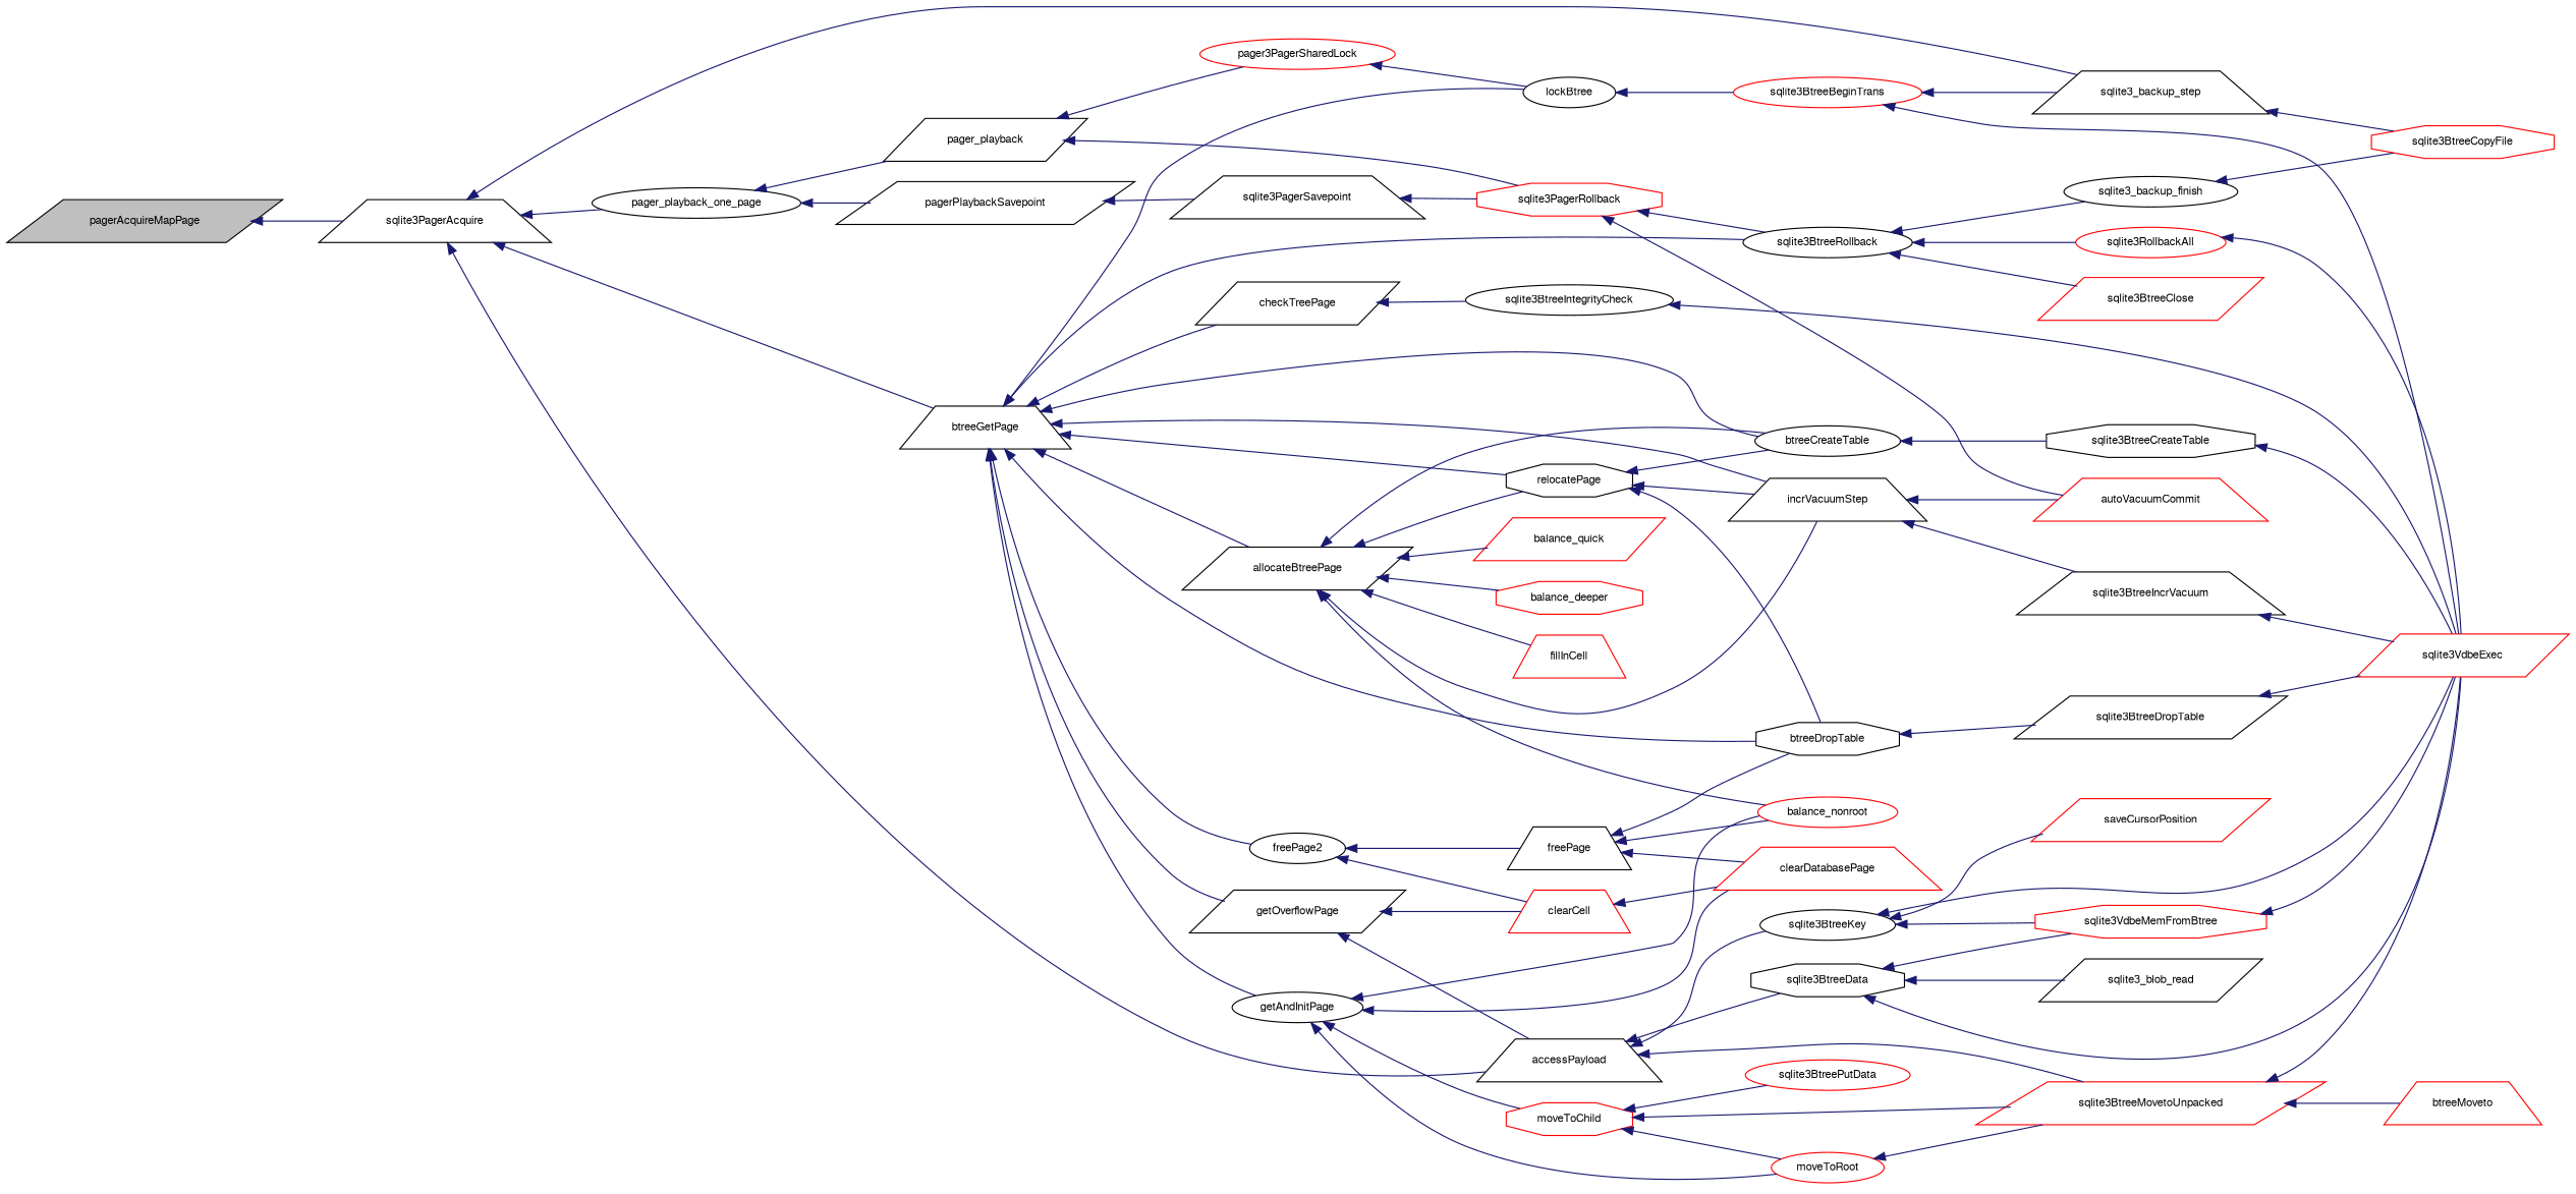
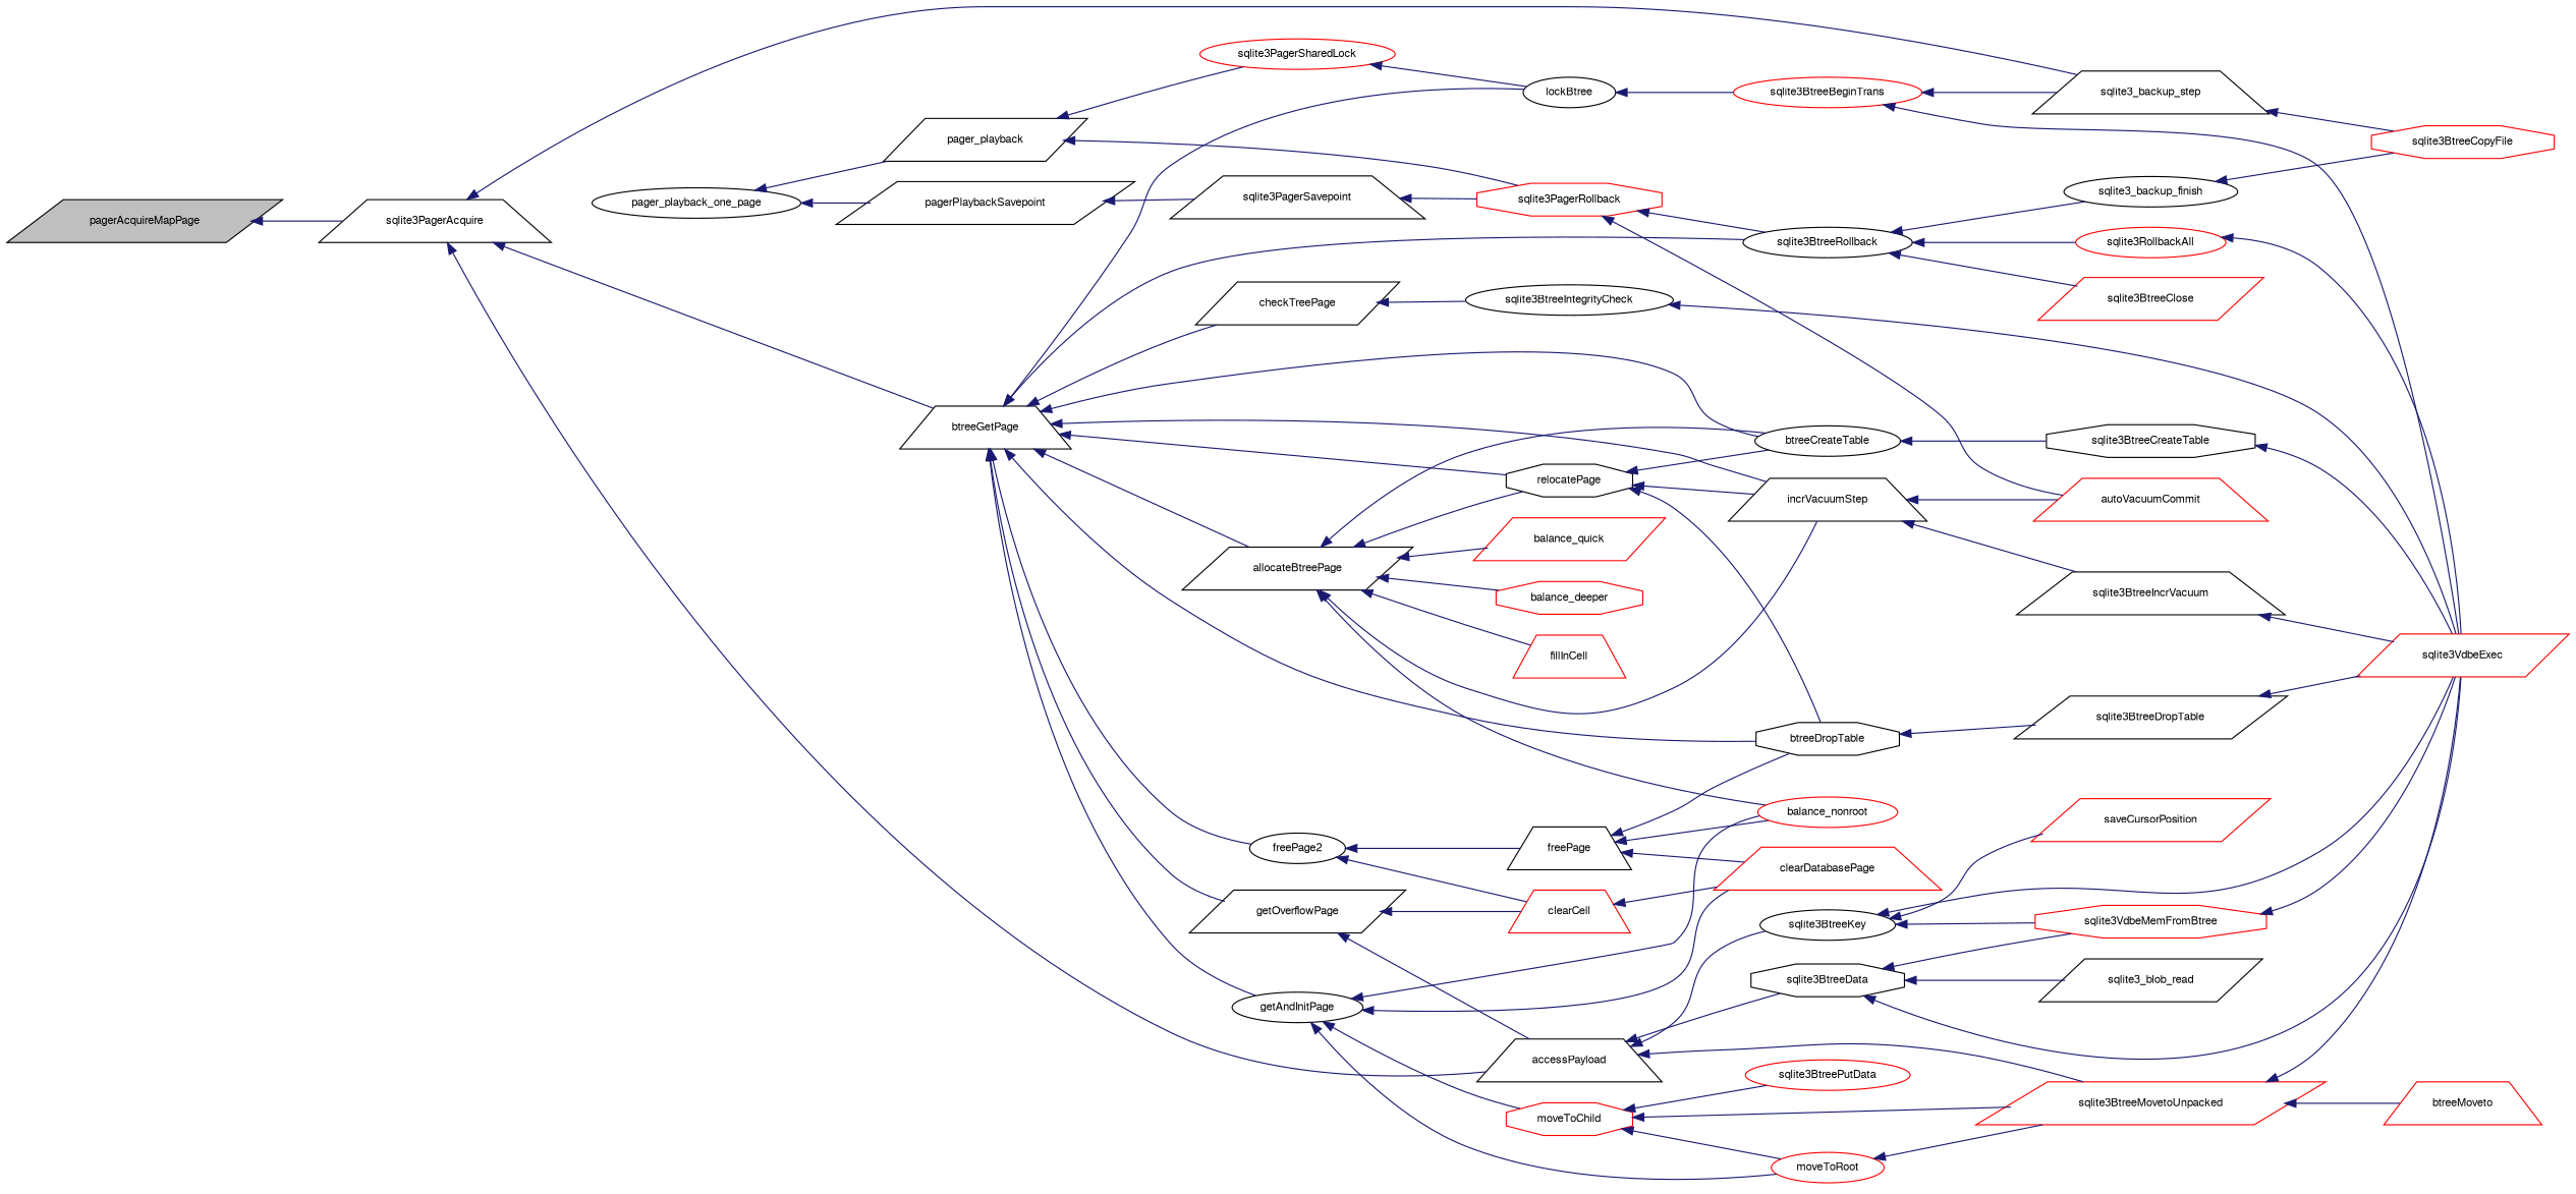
  digraph {
    rankdir=LR
    node [color=black fillcolor=white fontname=FreeSans fontsize=10 shape=ellipse style=filled]
    edge [color=midnightblue dir=back fontname=FreeSans fontsize=10 labelfontname=FreeSans labelfontsize=10 style=solid]
    n1 [fillcolor=grey75 fontcolor=black height=0.2 label=pagerAcquireMapPage shape=parallelogram width=0.4]
    n2 [height=0.2 label=sqlite3PagerAcquire shape=trapezium width=0.4]
    n3 [height=0.2 label=pager_playback_one_page width=0.4]
    n4 [height=0.2 label=sqlite3_backup_step shape=trapezium width=0.4]
    n5 [height=0.2 label=btreeGetPage shape=trapezium width=0.4]
    n6 [height=0.2 label=accessPayload shape=trapezium width=0.4]
    n7 [height=0.2 label=pager_playback shape=parallelogram width=0.4]
    n8 [height=0.2 label=pagerPlaybackSavepoint shape=parallelogram width=0.4]
    n9 [color=red height=0.2 label=sqlite3BtreeCopyFile shape=octagon width=0.4]
    n10 [height=0.2 label=lockBtree width=0.4]
    n11 [height=0.2 label=sqlite3BtreeRollback width=0.4]
    n12 [height=0.2 label=getAndInitPage width=0.4]
    n13 [height=0.2 label=relocatePage shape=octagon width=0.4]
    n14 [height=0.2 label=incrVacuumStep shape=trapezium width=0.4]
    n15 [height=0.2 label=btreeCreateTable width=0.4]
    n16 [height=0.2 label=btreeDropTable shape=octagon width=0.4]
    n17 [height=0.2 label=getOverflowPage shape=parallelogram width=0.4]
    n18 [height=0.2 label=allocateBtreePage shape=parallelogram width=0.4]
    n19 [height=0.2 label=freePage2 width=0.4]
    n20 [height=0.2 label=checkTreePage shape=parallelogram width=0.4]
    n21 [color=red height=0.2 label=sqlite3BtreeMovetoUnpacked shape=parallelogram width=0.4]
    n22 [height=0.2 label=sqlite3BtreeKey width=0.4]
    n23 [height=0.2 label=sqlite3BtreeData shape=octagon width=0.4]
-   n24 [color=red height=0.2 label=pager3PagerSharedLock width=0.4]
+   n24 [color=red height=0.2 label=sqlite3PagerSharedLock width=0.4]
    n25 [color=red height=0.2 label=sqlite3PagerRollback shape=octagon width=0.4]
    n26 [height=0.2 label=sqlite3PagerSavepoint shape=trapezium width=0.4]
    n27 [color=red height=0.2 label=autoVacuumCommit shape=trapezium width=0.4]
    n28 [color=red height=0.2 label=sqlite3BtreeBeginTrans width=0.4]
    n29 [color=red height=0.2 label=sqlite3VdbeExec shape=parallelogram width=0.4]
    n30 [color=red height=0.2 label=sqlite3BtreeClose shape=parallelogram width=0.4]
    n31 [height=0.2 label=sqlite3_backup_finish width=0.4]
    n32 [color=red height=0.2 label=sqlite3RollbackAll width=0.4]
    n33 [color=red height=0.2 label=moveToChild shape=octagon width=0.4]
    n34 [color=red height=0.2 label=moveToRoot width=0.4]
    n35 [color=red height=0.2 label=balance_nonroot width=0.4]
    n36 [color=red height=0.2 label=clearDatabasePage shape=trapezium width=0.4]
    n37 [height=0.2 label=sqlite3BtreeIncrVacuum shape=trapezium width=0.4]
    n38 [height=0.2 label=sqlite3BtreeCreateTable shape=octagon width=0.4]
    n39 [height=0.2 label=sqlite3BtreeDropTable shape=parallelogram width=0.4]
    n40 [color=red height=0.2 label=clearCell shape=trapezium width=0.4]
    n41 [color=red height=0.2 label=fillInCell shape=trapezium width=0.4]
    n42 [color=red height=0.2 label=balance_quick shape=parallelogram width=0.4]
    n43 [color=red height=0.2 label=balance_deeper shape=octagon width=0.4]
    n44 [height=0.2 label=freePage shape=trapezium width=0.4]
    n45 [height=0.2 label=sqlite3BtreeIntegrityCheck width=0.4]
    n46 [color=red height=0.2 label=sqlite3BtreePutData width=0.4]
    n47 [color=red height=0.2 label=btreeMoveto shape=trapezium width=0.4]
    n48 [color=red height=0.2 label=saveCursorPosition shape=parallelogram width=0.4]
    n49 [color=red height=0.2 label=sqlite3VdbeMemFromBtree shape=octagon width=0.4]
    n50 [height=0.2 label=sqlite3_blob_read shape=parallelogram width=0.4]
    n1 -> n2
-   n2 -> n3
    n2 -> n4
    n2 -> n5
    n2 -> n6
    n3 -> n7
    n3 -> n8
    n4 -> n9
    n5 -> n10
    n5 -> n11
    n5 -> n12
    n5 -> n13
    n5 -> n14
    n5 -> n15
    n5 -> n16
    n5 -> n17
    n5 -> n18
    n5 -> n19
    n5 -> n20
    n6 -> n21
    n6 -> n22
    n6 -> n23
    n7 -> n24
    n7 -> n25
    n8 -> n26
    n10 -> n28
    n11 -> n30
    n11 -> n31
    n11 -> n32
    n12 -> n33
    n12 -> n34
    n12 -> n35
    n12 -> n36
    n13 -> n14
    n13 -> n15
    n13 -> n16
    n14 -> n27
    n14 -> n37
    n15 -> n38
    n16 -> n39
    n17 -> n6
    n17 -> n40
    n18 -> n13
    n18 -> n14
    n18 -> n15
    n18 -> n35
    n18 -> n41
    n18 -> n42
    n18 -> n43
    n19 -> n40
    n19 -> n44
    n20 -> n45
    n21 -> n29
    n21 -> n47
    n22 -> n29
    n22 -> n48
    n22 -> n49
    n23 -> n29
    n23 -> n49
    n23 -> n50
    n24 -> n10
    n25 -> n11
    n25 -> n27
    n26 -> n25
    n28 -> n4
    n28 -> n29
    n31 -> n9
    n32 -> n29
    n33 -> n21
    n33 -> n34
    n33 -> n46
    n34 -> n21
    n37 -> n29
    n38 -> n29
    n39 -> n29
    n40 -> n36
    n44 -> n16
    n44 -> n35
    n44 -> n36
    n45 -> n29
    n49 -> n29
  }
